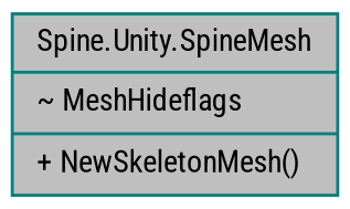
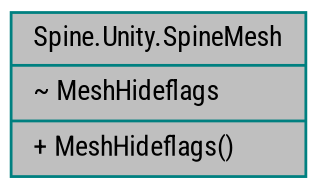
  digraph {
    fontname="Roboto Condensed"
-   n1 [color=teal fillcolor=grey75 fontcolor=black fontname="Roboto Condensed" fontsize=10 height=0.2 label="{Spine.Unity.SpineMesh\n|~ MeshHideflags\l|+ NewSkeletonMesh()\l}" shape=record style=filled width=0.4]
+   n1 [color=teal fillcolor=grey75 fontcolor=black fontname="Roboto Condensed" fontsize=10 height=0.2 label="{Spine.Unity.SpineMesh\n|~ MeshHideflags\l|+ MeshHideflags()\l}" shape=record style=filled width=0.4]
  }
